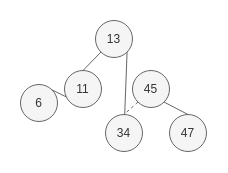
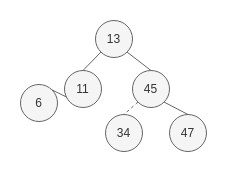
  <mxCell id="0" />
  <mxCell id="1" parent="0" />
  <mxCell id="2" style="rounded=0;orthogonalLoop=1;jettySize=auto;html=1;entryX=0.5;entryY=0;entryDx=0;entryDy=0;exitX=0;exitY=1;exitDx=0;exitDy=0;endArrow=none;endFill=0;fillColor=#f5f5f5;strokeColor=#666666;" parent="1" source="4" target="6" edge="1"><mxGeometry relative="1" as="geometry" /></mxCell>
- <mxCell id="3" style="rounded=0;orthogonalLoop=1;jettySize=auto;html=1;exitX=1;exitY=1;exitDx=0;exitDy=0;endArrow=none;endFill=0;fillColor=#f5f5f5;strokeColor=#666666;" parent="1" source="4" target="11" edge="1"><mxGeometry relative="1" as="geometry" /></mxCell>
+ <mxCell id="3" style="rounded=0;orthogonalLoop=1;jettySize=auto;html=1;exitX=1;exitY=1;exitDx=0;exitDy=0;entryX=0.5;entryY=0;entryDx=0;entryDy=0;endArrow=none;endFill=0;fillColor=#f5f5f5;strokeColor=#666666;" parent="1" source="4" target="10" edge="1"><mxGeometry relative="1" as="geometry" /></mxCell>
  <mxCell id="4" value="13" style="ellipse;whiteSpace=wrap;html=1;aspect=fixed;fillColor=#f5f5f5;strokeColor=#666666;fontColor=#333333;" parent="1" vertex="1"><mxGeometry x="95" y="20" width="37" height="37" as="geometry" /></mxCell>
  <mxCell id="5" style="rounded=0;orthogonalLoop=1;jettySize=auto;html=1;exitX=0.1;exitY=0.74;exitDx=0;exitDy=0;entryX=1;entryY=0;entryDx=0;entryDy=0;exitPerimeter=0;endArrow=none;endFill=0;fillColor=#f5f5f5;strokeColor=#666666;" parent="1" source="6" target="7" edge="1"><mxGeometry relative="1" as="geometry" /></mxCell>
  <mxCell id="6" value="11" style="ellipse;whiteSpace=wrap;html=1;aspect=fixed;fillColor=#f5f5f5;strokeColor=#666666;fontColor=#333333;" parent="1" vertex="1"><mxGeometry x="64" y="70" width="37" height="37" as="geometry" /></mxCell>
  <mxCell id="7" value="6" style="ellipse;whiteSpace=wrap;html=1;aspect=fixed;fillColor=#f5f5f5;strokeColor=#666666;fontColor=#333333;" parent="1" vertex="1"><mxGeometry x="20" y="84" width="37" height="37" as="geometry" /></mxCell>
  <mxCell id="8" style="rounded=0;orthogonalLoop=1;jettySize=auto;html=1;exitX=0;exitY=1;exitDx=0;exitDy=0;entryX=0.5;entryY=0;entryDx=0;entryDy=0;endArrow=none;endFill=0;fillColor=#f5f5f5;strokeColor=#666666;dashed=1;" parent="1" source="10" target="11" edge="1"><mxGeometry relative="1" as="geometry" /></mxCell>
  <mxCell id="9" style="rounded=0;orthogonalLoop=1;jettySize=auto;html=1;exitX=1;exitY=1;exitDx=0;exitDy=0;entryX=0.5;entryY=0;entryDx=0;entryDy=0;endArrow=none;endFill=0;fillColor=#f5f5f5;strokeColor=#666666;" parent="1" source="10" target="12" edge="1"><mxGeometry relative="1" as="geometry" /></mxCell>
  <mxCell id="10" value="45" style="ellipse;whiteSpace=wrap;html=1;aspect=fixed;fillColor=#f5f5f5;strokeColor=#666666;fontColor=#333333;" parent="1" vertex="1"><mxGeometry x="132" y="70" width="37" height="37" as="geometry" /></mxCell>
  <mxCell id="11" value="34" style="ellipse;whiteSpace=wrap;html=1;aspect=fixed;fillColor=#f5f5f5;strokeColor=#666666;fontColor=#333333;" parent="1" vertex="1"><mxGeometry x="105" y="114" width="37" height="37" as="geometry" /></mxCell>
  <mxCell id="12" value="47" style="ellipse;whiteSpace=wrap;html=1;aspect=fixed;fillColor=#f5f5f5;strokeColor=#666666;fontColor=#333333;" parent="1" vertex="1"><mxGeometry x="169" y="114" width="37" height="37" as="geometry" /></mxCell>
